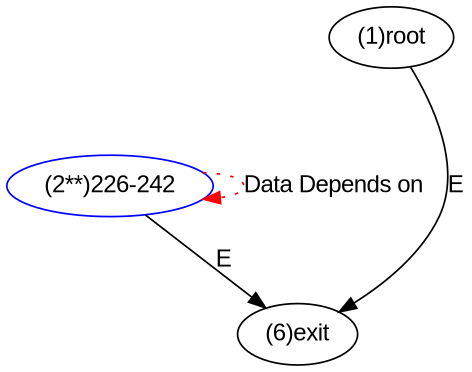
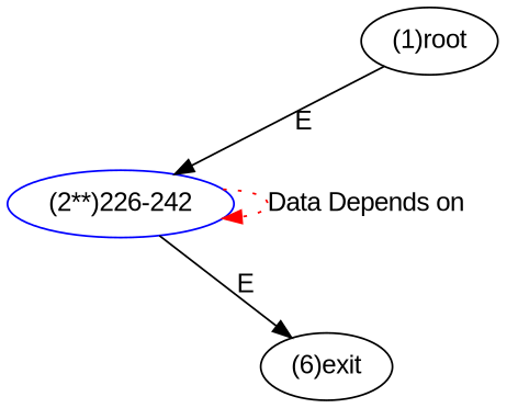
  digraph {
    fontname="Liberation Sans"
    node [fontname="Liberation Sans"]
    edge [fontname="Liberation Sans"]
    n1 [label="(1)root"]
    n2 [color=blue label="(2**)226-242"]
    n3 [label="(6)exit"]
-   n1 -> n3 [label=E]
+   n1 -> n2 [label=E]
    n2 -> n2 [color=red label="Data Depends on" style=dotted]
    n2 -> n3 [label=E]
  }
